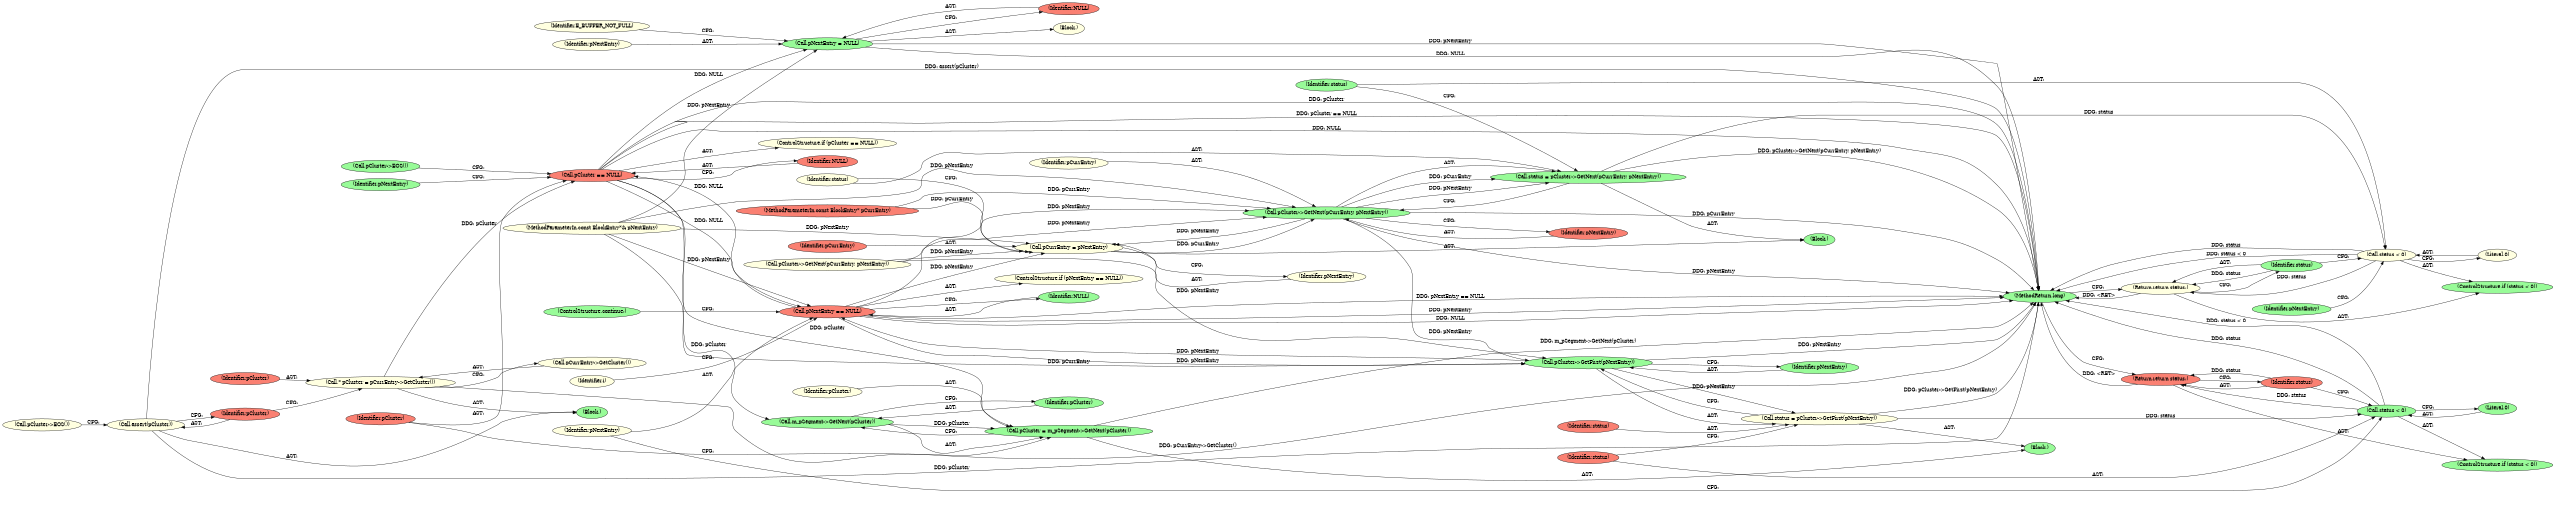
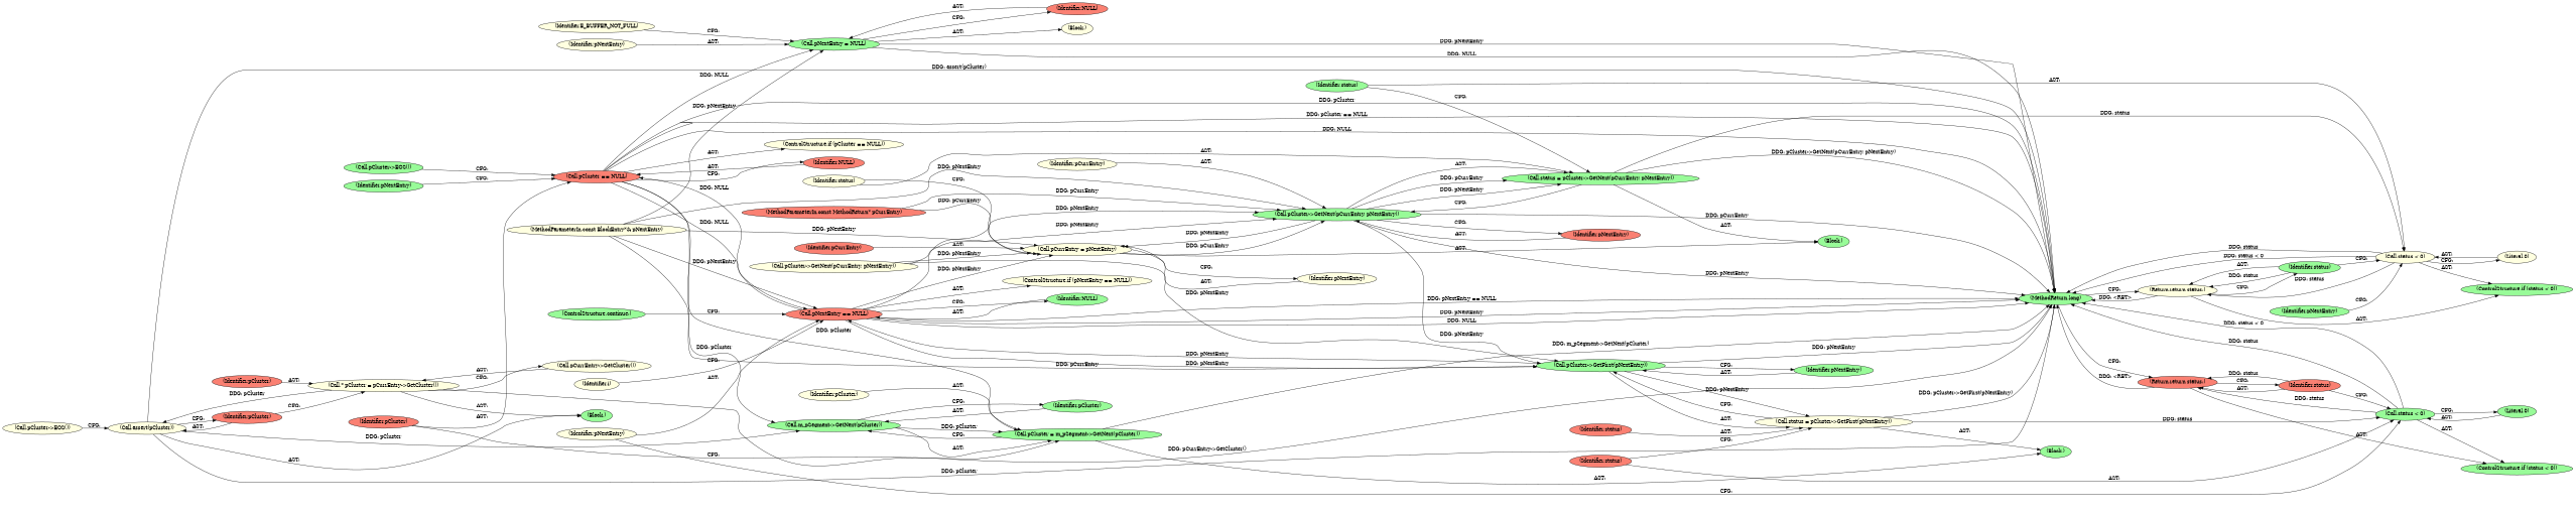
  digraph {
    rankdir=LR
    node [fillcolor=palegreen style=filled]
    n1 [fillcolor=lightyellow label="(Call,assert(pCluster))"]
    n2 [label="(Call,m_pSegment->GetNext(pCluster))"]
    n3 [label="(Block,)"]
    n4 [fillcolor=salmon label="(Identifier,pCluster)"]
    n5 [label="(MethodReturn,long)"]
    n6 [label="(Call,pCluster = m_pSegment->GetNext(pCluster))"]
    n7 [label="(Identifier,pCluster)"]
    n8 [fillcolor=lightyellow label="(Call,* pCluster = pCurrEntry->GetCluster())"]
    n9 [fillcolor=lightyellow label="(Return,return status;)"]
    n10 [fillcolor=salmon label="(Return,return status;)"]
    n11 [fillcolor=lightyellow label="(Call,pCurrEntry->GetCluster())"]
    n12 [label="(Block,)"]
    n13 [fillcolor=salmon label="(Call,pCluster == NULL)"]
    n14 [label="(Call,pNextEntry = NULL)"]
    n15 [fillcolor=salmon label="(Call,pNextEntry == NULL)"]
    n16 [fillcolor=lightyellow label="(ControlStructure,if (pCluster == NULL))"]
    n17 [fillcolor=salmon label="(Identifier,NULL)"]
    n18 [fillcolor=lightyellow label="(Block,)"]
    n19 [fillcolor=salmon label="(Identifier,NULL)"]
    n20 [fillcolor=lightyellow label="(Call,pCurrEntry = pNextEntry)"]
    n21 [label="(Call,pCluster->GetNext(pCurrEntry, pNextEntry))"]
    n22 [label="(Call,pCluster->GetFirst(pNextEntry))"]
    n23 [fillcolor=lightyellow label="(ControlStructure,if (pNextEntry == NULL))"]
    n24 [label="(Identifier,NULL)"]
    n25 [label="(Block,)"]
    n26 [fillcolor=lightyellow label="(Identifier,pNextEntry)"]
    n27 [label="(Call,status = pCluster->GetNext(pCurrEntry, pNextEntry))"]
    n28 [fillcolor=salmon label="(Identifier,pNextEntry)"]
    n29 [fillcolor=lightyellow label="(Call,status = pCluster->GetFirst(pNextEntry))"]
    n30 [label="(Identifier,pNextEntry)"]
    n31 [fillcolor=lightyellow label="(Call,status < 0)"]
    n32 [fillcolor=lightyellow label="(Literal,0)"]
    n33 [label="(ControlStructure,if (status < 0))"]
    n34 [label="(Identifier,status)"]
    n35 [label="(Call,status < 0)"]
    n36 [label="(Literal,0)"]
    n37 [label="(ControlStructure,if (status < 0))"]
    n38 [fillcolor=salmon label="(Identifier,status)"]
    n39 [label="(Identifier,pNextEntry)"]
    n40 [fillcolor=lightyellow label="(Identifier,pNextEntry)"]
    n41 [fillcolor=salmon label="(Identifier,status)"]
    n42 [fillcolor=lightyellow label="(Identifier,status)"]
-   n43 [fillcolor=salmon label="(MethodParameterIn,const BlockEntry* pCurrEntry)"]
+   n43 [fillcolor=salmon label="(MethodParameterIn,const MethodReturn* pCurrEntry)"]
    n44 [fillcolor=salmon label="(Identifier,status)"]
    n45 [fillcolor=lightyellow label="(Identifier,pCurrEntry)"]
    n46 [fillcolor=salmon label="(Identifier,pCurrEntry)"]
    n47 [label="(Call,pCluster->EOS())"]
    n48 [label="(Identifier,pNextEntry)"]
    n49 [fillcolor=salmon label="(Identifier,pCluster)"]
    n50 [fillcolor=lightyellow label="(Call,pCluster->GetNext(pCurrEntry, pNextEntry))"]
    n51 [fillcolor=lightyellow label="(Identifier,pNextEntry)"]
    n52 [label="(Identifier,status)"]
    n53 [label="(ControlStructure,continue;)"]
    n54 [fillcolor=lightyellow label="(Identifier,i)"]
    n55 [fillcolor=lightyellow label="(Identifier,pCluster)"]
    n56 [fillcolor=lightyellow label="(Call,pCluster->EOS())"]
    n57 [fillcolor=lightyellow label="(Identifier,E_BUFFER_NOT_FULL)"]
    n58 [fillcolor=lightyellow label="(MethodParameterIn,const BlockEntry*& pNextEntry)"]
    n59 [fillcolor=salmon label="(Identifier,pCluster)"]
+   n1 -> n2 [label="DDG: pCluster"]
    n1 -> n3 [label="AST: "]
    n1 -> n4 [label="CFG: "]
    n1 -> n5 [label="DDG: pCluster"]
    n1 -> n5 [label="DDG: assert(pCluster)"]
    n2 -> n6 [label="AST: "]
    n2 -> n6 [label="DDG: pCluster"]
    n2 -> n7 [label="CFG: "]
    n4 -> n1 [label="AST: "]
    n4 -> n8 [label="CFG: "]
    n5 -> n9 [label="CFG: "]
    n5 -> n10 [label="CFG: "]
    n6 -> n2 [label="CFG: "]
    n6 -> n5 [label="DDG: m_pSegment->GetNext(pCluster)"]
    n6 -> n12 [label="AST: "]
    n7 -> n2 [label="AST: "]
-   n8 -> n13 [label="DDG: pCluster"]
+   n8 -> n1 [label="DDG: pCluster"]
    n8 -> n3 [label="AST: "]
    n8 -> n5 [label="DDG: pCurrEntry->GetCluster()"]
    n8 -> n11 [label="CFG: "]
    n9 -> n5 [label="DDG: <RET>"]
    n9 -> n33 [label="AST: "]
    n9 -> n34 [label="CFG: "]
    n10 -> n5 [label="DDG: <RET>"]
    n10 -> n37 [label="AST: "]
    n10 -> n38 [label="CFG: "]
    n11 -> n8 [label="AST: "]
    n13 -> n2 [label="DDG: pCluster"]
    n13 -> n5 [label="DDG: pCluster == NULL"]
    n13 -> n5 [label="DDG: NULL"]
    n13 -> n5 [label="DDG: pCluster"]
    n13 -> n6 [label="DDG: pCluster"]
    n13 -> n14 [label="DDG: NULL"]
    n13 -> n15 [label="DDG: NULL"]
    n13 -> n16 [label="AST: "]
    n13 -> n17 [label="CFG: "]
    n14 -> n5 [label="DDG: NULL"]
    n14 -> n5 [label="DDG: pNextEntry"]
    n14 -> n18 [label="AST: "]
    n14 -> n19 [label="CFG: "]
    n15 -> n5 [label="DDG: pNextEntry == NULL"]
    n15 -> n5 [label="DDG: pNextEntry"]
    n15 -> n5 [label="DDG: NULL"]
    n15 -> n13 [label="DDG: NULL"]
    n15 -> n20 [label="DDG: pNextEntry"]
    n15 -> n21 [label="DDG: pNextEntry"]
    n15 -> n22 [label="DDG: pNextEntry"]
    n15 -> n23 [label="AST: "]
    n15 -> n24 [label="CFG: "]
    n17 -> n13 [label="AST: "]
    n19 -> n14 [label="AST: "]
    n20 -> n21 [label="DDG: pCurrEntry"]
    n20 -> n25 [label="AST: "]
    n20 -> n26 [label="CFG: "]
    n21 -> n5 [label="DDG: pCurrEntry"]
    n21 -> n5 [label="DDG: pNextEntry"]
    n21 -> n20 [label="DDG: pNextEntry"]
    n21 -> n22 [label="DDG: pNextEntry"]
    n21 -> n27 [label="AST: "]
    n21 -> n27 [label="DDG: pCurrEntry"]
    n21 -> n27 [label="DDG: pNextEntry"]
    n21 -> n28 [label="CFG: "]
    n22 -> n5 [label="DDG: pNextEntry"]
    n22 -> n15 [label="DDG: pNextEntry"]
    n22 -> n29 [label="AST: "]
    n22 -> n29 [label="DDG: pNextEntry"]
    n22 -> n30 [label="CFG: "]
    n24 -> n15 [label="AST: "]
    n26 -> n20 [label="AST: "]
    n27 -> n5 [label="DDG: pCluster->GetNext(pCurrEntry, pNextEntry)"]
    n27 -> n21 [label="CFG: "]
    n27 -> n25 [label="AST: "]
    n27 -> n31 [label="DDG: status"]
    n28 -> n21 [label="AST: "]
    n29 -> n5 [label="DDG: pCluster->GetFirst(pNextEntry)"]
    n29 -> n12 [label="AST: "]
    n29 -> n22 [label="CFG: "]
    n29 -> n35 [label="DDG: status"]
    n30 -> n22 [label="AST: "]
    n31 -> n5 [label="DDG: status < 0"]
    n31 -> n5 [label="DDG: status"]
    n31 -> n9 [label="DDG: status"]
    n31 -> n32 [label="CFG: "]
    n31 -> n33 [label="AST: "]
    n32 -> n31 [label="AST: "]
    n34 -> n9 [label="AST: "]
    n34 -> n9 [label="DDG: status"]
    n34 -> n31 [label="CFG: "]
    n35 -> n5 [label="DDG: status < 0"]
    n35 -> n5 [label="DDG: status"]
    n35 -> n10 [label="DDG: status"]
    n35 -> n36 [label="CFG: "]
    n35 -> n37 [label="AST: "]
    n36 -> n35 [label="AST: "]
    n38 -> n10 [label="AST: "]
    n38 -> n10 [label="DDG: status"]
    n38 -> n35 [label="CFG: "]
    n39 -> n31 [label="CFG: "]
    n40 -> n14 [label="AST: "]
    n41 -> n29 [label="AST: "]
    n42 -> n20 [label="CFG: "]
    n42 -> n27 [label="AST: "]
    n43 -> n20 [label="DDG: pCurrEntry"]
    n43 -> n21 [label="DDG: pCurrEntry"]
    n44 -> n29 [label="CFG: "]
    n44 -> n35 [label="AST: "]
    n45 -> n21 [label="AST: "]
    n46 -> n20 [label="AST: "]
    n47 -> n13 [label="CFG: "]
    n48 -> n13 [label="CFG: "]
    n49 -> n6 [label="CFG: "]
    n49 -> n13 [label="AST: "]
    n50 -> n20 [label="DDG: pNextEntry"]
    n50 -> n21 [label="DDG: pNextEntry"]
    n50 -> n22 [label="DDG: pNextEntry"]
    n51 -> n15 [label="AST: "]
    n51 -> n35 [label="CFG: "]
    n52 -> n27 [label="CFG: "]
    n52 -> n31 [label="AST: "]
    n53 -> n15 [label="CFG: "]
    n54 -> n15 [label="CFG: "]
    n55 -> n6 [label="AST: "]
    n56 -> n1 [label="CFG: "]
    n57 -> n14 [label="CFG: "]
    n58 -> n14 [label="DDG: pNextEntry"]
    n58 -> n15 [label="DDG: pNextEntry"]
    n58 -> n20 [label="DDG: pNextEntry"]
    n58 -> n21 [label="DDG: pNextEntry"]
    n58 -> n22 [label="DDG: pCurrEntry"]
    n59 -> n8 [label="AST: "]
  }
